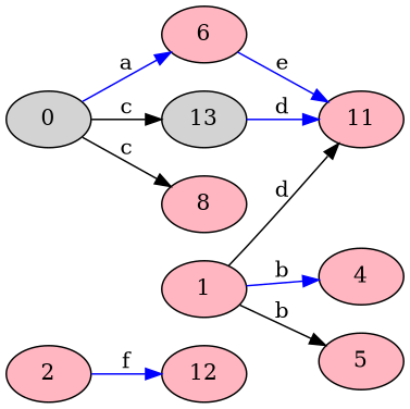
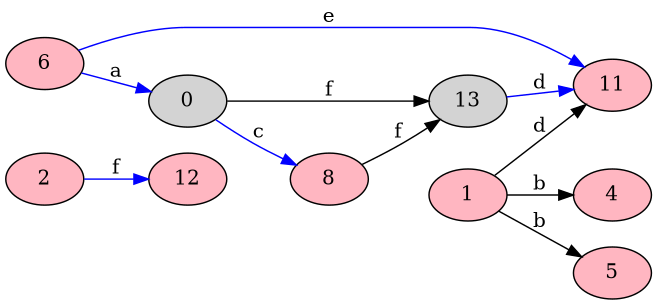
  strict digraph {
    rankdir=LR
    node [fillcolor=lightpink style=filled]
    edge [color=blue]
    2
    12
    n3 [label=6]
    11
    13 [fillcolor=lightgrey]
    8
    0 [fillcolor=lightgrey]
    1
    4
    5
    2 -> 12 [label=f]
    n3 -> 11 [label=e]
    13 -> 11 [label=d]
-   0 -> n3 [label=a]
-   0 -> 13 [color=black label=c]
-   0 -> 8 [color=black label=c]
+   8 -> 13 [color=black label=f]
+   n3 -> 0 [label=a]
+   0 -> 13 [color=black label=f]
+   0 -> 8 [label=c]
    1 -> 11 [color=black label=d]
-   1 -> 4 [label=b]
+   1 -> 4 [color=black label=b]
    1 -> 5 [color=black label=b]
  }
